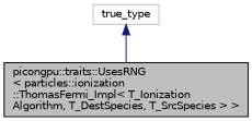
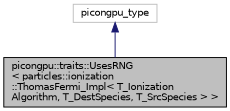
  digraph {
    node [fontname=Helvetica fontsize=10 shape=record style=filled]
    n1 [color=black fillcolor=grey75 fontcolor=black height=0.2 label="picongpu::traits::UsesRNG\l\< particles::ionization\l::ThomasFermi_Impl\< T_Ionization\lAlgorithm, T_DestSpecies, T_SrcSpecies \> \>" width=0.4]
-   n2 [color=grey75 fillcolor=white height=0.2 label=true_type width=0.4]
+   n2 [color=grey75 fillcolor=white height=0.2 label=picongpu_type width=0.4]
    n2 -> n1 [color=midnightblue dir=back fontname=Helvetica fontsize=10 labelfontname=Helvetica labelfontsize=10 style=solid]
  }
